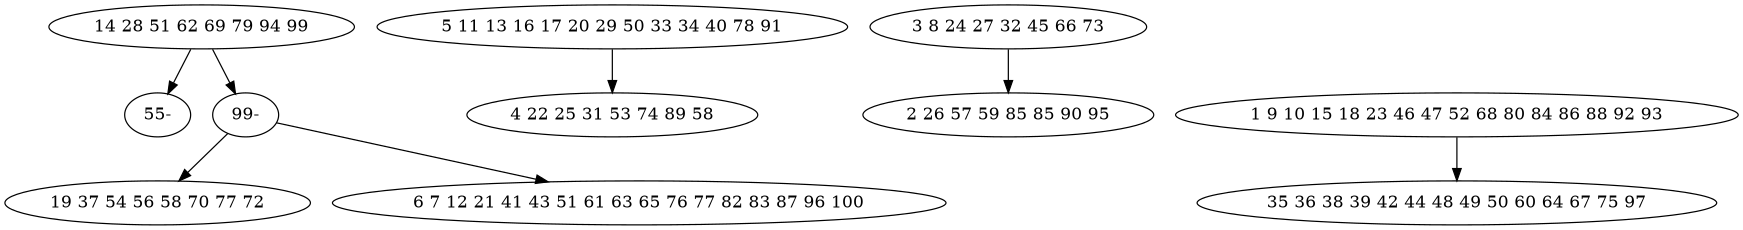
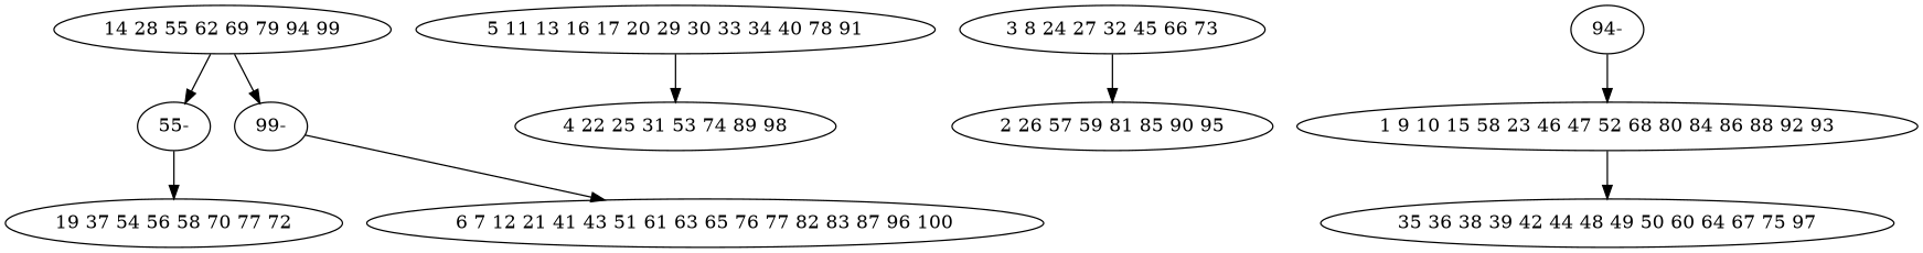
  digraph {
-   n1 [label="14 28 51 62 69 79 94 99"]
+   n1 [label="14 28 55 62 69 79 94 99"]
    n2 [label="55-"]
    n3 [label="99-"]
-   n4 [label="5 11 13 16 17 20 29 50 33 34 40 78 91"]
-   n5 [label="4 22 25 31 53 74 89 58"]
+   n4 [label="5 11 13 16 17 20 29 30 33 34 40 78 91"]
+   n5 [label="4 22 25 31 53 74 89 98"]
    n6 [label="19 37 54 56 58 70 77 72"]
    n7 [label="6 7 12 21 41 43 51 61 63 65 76 77 82 83 87 96 100"]
    n8 [label="3 8 24 27 32 45 66 73"]
-   n9 [label="2 26 57 59 85 85 90 95"]
+   n9 [label="2 26 57 59 81 85 90 95"]
    n10 [label="35 36 38 39 42 44 48 49 50 60 64 67 75 97"]
-   n12 [label="1 9 10 15 18 23 46 47 52 68 80 84 86 88 92 93"]
+   n11 [label="94-"]
+   n12 [label="1 9 10 15 58 23 46 47 52 68 80 84 86 88 92 93"]
    n1 -> n2
    n1 -> n3
-   n3 -> n6
+   n2 -> n6
    n3 -> n7
    n4 -> n5
    n8 -> n9
+   n11 -> n12
    n12 -> n10
  }
